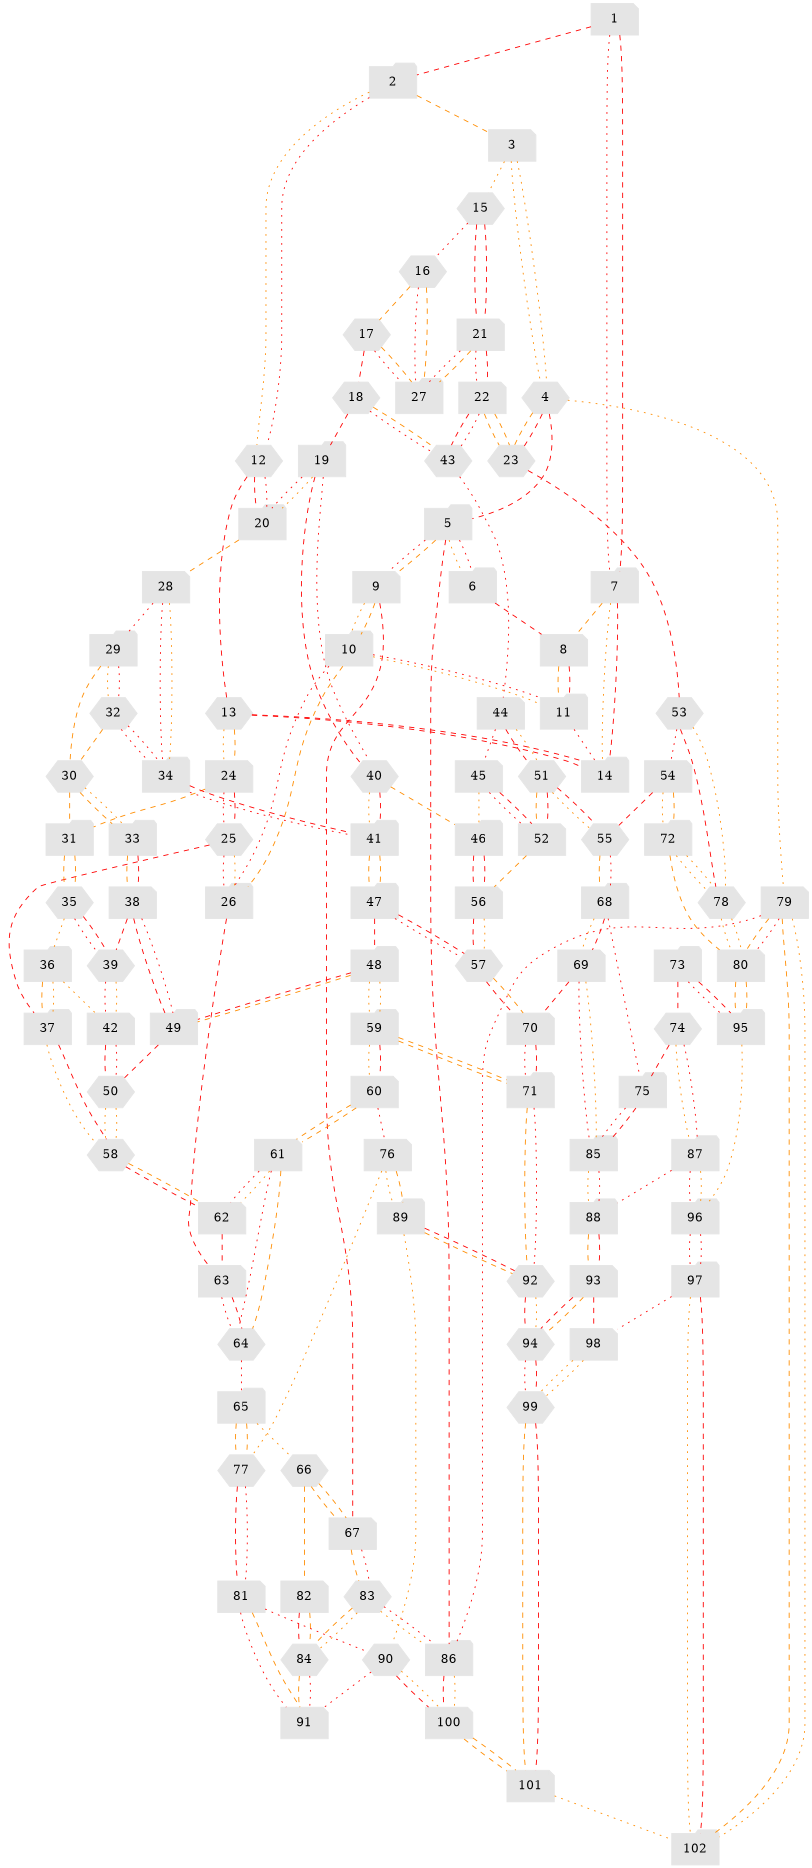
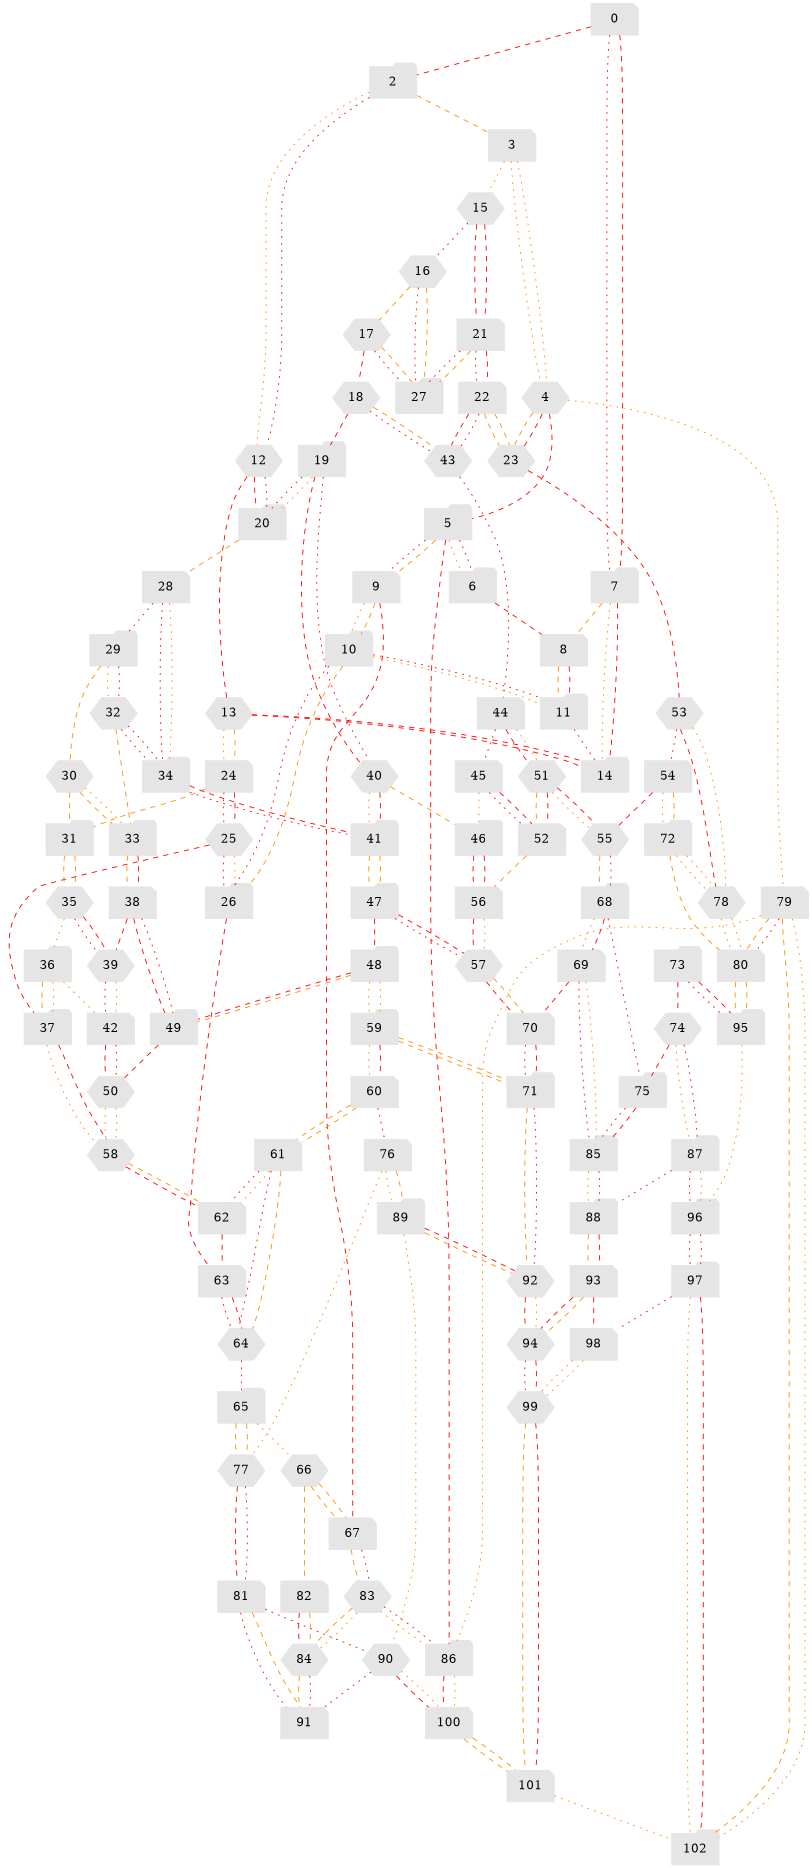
  graph {
    node [color=gray90 shape=folder style=filled]
    edge [color=red style=dashed]
-   1 [shape=note]
+   1 [shape=note label=0]
    2
    7
    3 [shape=note]
    12 [shape=hexagon]
    8 [shape=note]
    14
    4 [shape=hexagon]
    15 [shape=hexagon]
    13 [shape=hexagon]
    20
    5
    23 [shape=hexagon]
    79 [shape=note]
    16 [shape=hexagon]
    21 [shape=note]
    6
    9 [shape=note]
    86
    53 [shape=hexagon]
    80 [shape=note]
    102
    10
    67 [shape=note]
    100 [shape=note]
    11
    26
    83 [shape=hexagon]
    63 [shape=note]
    24 [shape=note]
    28 [shape=note]
    25 [shape=hexagon]
    31
    17 [shape=hexagon]
    27
    22 [shape=note]
    18 [shape=hexagon]
    19
    43 [shape=hexagon]
    40 [shape=hexagon]
    44 [shape=note]
    41
    46
    29
    34
    54 [shape=note]
    78 [shape=hexagon]
    37
    35 [shape=hexagon]
    58 [shape=hexagon]
    64 [shape=hexagon]
    30 [shape=hexagon]
    32 [shape=hexagon]
    33
    38 [shape=note]
    36
    39 [shape=hexagon]
    49
    47
    42 [shape=note]
    50 [shape=hexagon]
    62 [shape=note]
    56 [shape=note]
    48
    57 [shape=hexagon]
    45 [shape=note]
    51 [shape=hexagon]
    52 [shape=note]
    55 [shape=hexagon]
    59
    70 [shape=note]
    60 [shape=note]
    71
    68
    72
    69 [shape=note]
    75
    61 [shape=note]
    76 [shape=note]
    92 [shape=hexagon]
    77 [shape=hexagon]
    89
    65
    66 [shape=hexagon]
    82 [shape=note]
    81 [shape=note]
    84 [shape=hexagon]
    85
    88
    94 [shape=hexagon]
    74 [shape=hexagon]
    73
    95
    87
    96
    90 [shape=hexagon]
    91 [shape=note]
    93 [shape=note]
    101 [shape=note]
    97
    98 [shape=note]
    99 [shape=hexagon]
    1 -- 2
    1 -- 7 [style=dotted]
    1 -- 7
    2 -- 3 [color=darkorange]
    2 -- 12 [color=darkorange style=dotted]
    2 -- 12 [style=dotted]
    7 -- 8 [color=darkorange]
    7 -- 14 [color=darkorange style=dotted]
    7 -- 14
    3 -- 4 [color=darkorange style=dotted]
    3 -- 4 [color=darkorange style=dotted]
    3 -- 15 [color=darkorange style=dotted]
    12 -- 13
    12 -- 20
    12 -- 20 [style=dotted]
    8 -- 11 [color=darkorange]
    8 -- 11
    4 -- 5
    4 -- 23 [color=darkorange]
    4 -- 23
    4 -- 79 [color=darkorange style=dotted]
    15 -- 16 [style=dotted]
    15 -- 21
    15 -- 21
    13 -- 14
    13 -- 14
    13 -- 24 [color=darkorange style=dotted]
    13 -- 24 [color=darkorange]
    20 -- 28 [color=darkorange]
    5 -- 6 [color=darkorange style=dotted]
    5 -- 6 [style=dotted]
    5 -- 9 [style=dotted]
    5 -- 9 [color=darkorange]
    5 -- 86
    23 -- 53
-   79 -- 86 [style=dotted]
+   79 -- 86 [color=darkorange style=dotted]
    79 -- 80 [color=darkorange]
    79 -- 80 [style=dotted]
    79 -- 102 [color=darkorange]
    79 -- 102 [color=darkorange style=dotted]
    16 -- 17 [color=darkorange]
    16 -- 27 [style=dotted]
    16 -- 27 [color=darkorange]
    21 -- 27 [style=dotted]
    21 -- 27 [color=darkorange]
    21 -- 22 [style=dotted]
    21 -- 22
    6 -- 8
    9 -- 10 [color=darkorange style=dotted]
    9 -- 10 [color=darkorange]
    9 -- 67
    86 -- 100
    86 -- 100 [color=darkorange style=dotted]
    53 -- 54 [style=dotted]
    53 -- 78
    53 -- 78 [color=darkorange style=dotted]
    80 -- 95 [color=darkorange]
    80 -- 95 [color=darkorange]
    10 -- 11 [color=darkorange style=dotted]
    10 -- 11 [style=dotted]
    10 -- 26 [style=dotted]
    10 -- 26 [color=darkorange]
    67 -- 83 [color=darkorange]
    67 -- 83 [style=dotted]
    100 -- 101 [color=darkorange]
    100 -- 101 [color=darkorange]
    11 -- 14 [style=dotted]
    26 -- 63
    83 -- 86 [color=darkorange style=dotted]
    83 -- 86 [style=dotted]
    83 -- 84 [color=darkorange]
    83 -- 84 [color=darkorange style=dotted]
    63 -- 64 [style=dotted]
    63 -- 64
    24 -- 25 [style=dotted]
    24 -- 25
    24 -- 31 [color=darkorange]
    28 -- 29 [style=dotted]
    28 -- 34 [style=dotted]
    28 -- 34 [color=darkorange style=dotted]
    25 -- 26 [style=dotted]
    25 -- 26 [color=darkorange style=dotted]
    25 -- 37
    31 -- 35 [color=darkorange]
    31 -- 35 [color=darkorange]
    17 -- 27 [style=dotted]
    17 -- 27 [color=darkorange]
    17 -- 18
    22 -- 23 [color=darkorange]
    22 -- 23 [color=darkorange]
    22 -- 43
    22 -- 43 [style=dotted]
    18 -- 19
    18 -- 43 [style=dotted]
    18 -- 43 [color=darkorange]
    19 -- 20 [style=dotted]
    19 -- 20 [color=darkorange style=dotted]
    19 -- 40
    19 -- 40 [style=dotted]
    43 -- 44 [style=dotted]
    40 -- 41 [color=darkorange style=dotted]
    40 -- 41
    40 -- 46 [color=darkorange]
    44 -- 45 [style=dotted]
    44 -- 51
    44 -- 51 [color=darkorange style=dotted]
    41 -- 47 [color=darkorange]
    41 -- 47 [color=darkorange]
    46 -- 56
    46 -- 56
    29 -- 30 [color=darkorange]
    29 -- 32 [color=darkorange style=dotted]
    29 -- 32 [style=dotted]
    34 -- 41 [style=dotted]
    34 -- 41
    54 -- 55
    54 -- 72 [color=darkorange style=dotted]
    54 -- 72 [color=darkorange]
    78 -- 80 [color=darkorange style=dotted]
    78 -- 80 [color=darkorange style=dotted]
    37 -- 58 [color=darkorange style=dotted]
    37 -- 58
    35 -- 36 [color=darkorange style=dotted]
    35 -- 39 [style=dotted]
    35 -- 39
    58 -- 62
    58 -- 62 [color=darkorange]
    64 -- 65 [style=dotted]
    30 -- 31 [color=darkorange]
    30 -- 33 [color=darkorange]
    30 -- 33 [color=darkorange style=dotted]
    32 -- 34 [style=dotted]
    32 -- 34 [style=dotted]
-   32 -- 30 [color=darkorange]
+   32 -- 33 [color=darkorange]
    33 -- 38 [color=darkorange]
    33 -- 38
    38 -- 39
    38 -- 49
    38 -- 49 [style=dotted]
    36 -- 37 [color=darkorange]
    36 -- 37 [color=darkorange style=dotted]
    36 -- 42 [color=darkorange style=dotted]
    39 -- 42 [style=dotted]
    39 -- 42 [color=darkorange style=dotted]
    49 -- 50
    47 -- 48
    47 -- 57 [style=dotted]
    47 -- 57
    42 -- 50
    42 -- 50 [style=dotted]
    50 -- 58 [color=darkorange style=dotted]
    50 -- 58 [color=darkorange style=dotted]
    62 -- 63
    56 -- 57
    56 -- 57 [color=darkorange style=dotted]
    48 -- 49
    48 -- 49 [color=darkorange]
    48 -- 59 [color=darkorange style=dotted]
    48 -- 59 [color=darkorange style=dotted]
    57 -- 70
    57 -- 70 [color=darkorange]
    45 -- 46 [color=darkorange style=dotted]
    45 -- 52 [style=dotted]
    45 -- 52
    51 -- 52 [color=darkorange]
    51 -- 52
    51 -- 55 [color=darkorange style=dotted]
    51 -- 55
    52 -- 56 [color=darkorange]
    55 -- 68 [color=darkorange]
    55 -- 68 [style=dotted]
    59 -- 60 [color=darkorange style=dotted]
    59 -- 60
    59 -- 71 [color=darkorange]
    59 -- 71 [color=darkorange]
    70 -- 71 [style=dotted]
    70 -- 71
    60 -- 61 [color=darkorange]
    60 -- 61 [color=darkorange]
    60 -- 76 [style=dotted]
    71 -- 92 [color=darkorange]
    71 -- 92 [style=dotted]
    68 -- 69 [color=darkorange style=dotted]
    68 -- 69
    68 -- 75 [style=dotted]
    72 -- 80 [color=darkorange]
    72 -- 78 [color=darkorange style=dotted]
    72 -- 78 [color=darkorange style=dotted]
    69 -- 70
    69 -- 85 [style=dotted]
    69 -- 85 [color=darkorange style=dotted]
    75 -- 85 [style=dotted]
    75 -- 85
    61 -- 64 [style=dotted]
    61 -- 64 [color=darkorange]
    61 -- 62 [style=dotted]
    61 -- 62 [color=darkorange style=dotted]
    76 -- 77 [color=darkorange style=dotted]
    76 -- 89 [color=darkorange style=dotted]
    76 -- 89 [color=darkorange]
    92 -- 94
    92 -- 94 [color=darkorange style=dotted]
    77 -- 81
    77 -- 81 [style=dotted]
    89 -- 92 [color=darkorange]
    89 -- 92
    89 -- 90 [color=darkorange style=dotted]
    65 -- 77 [color=darkorange]
    65 -- 77 [color=darkorange]
    65 -- 66 [color=darkorange style=dotted]
    66 -- 67 [color=darkorange]
    66 -- 67 [color=darkorange]
    66 -- 82 [color=darkorange]
    82 -- 84
    82 -- 84 [color=darkorange]
    81 -- 90 [style=dotted]
    81 -- 91 [style=dotted]
    81 -- 91 [color=darkorange]
    84 -- 91 [color=darkorange]
    84 -- 91 [style=dotted]
    85 -- 88 [color=darkorange style=dotted]
    85 -- 88 [style=dotted]
    88 -- 93 [color=darkorange]
    88 -- 93
    94 -- 99 [style=dotted]
    94 -- 99
    74 -- 75
    74 -- 87 [color=darkorange style=dotted]
    74 -- 87 [style=dotted]
    73 -- 74
    73 -- 95 [style=dotted]
    73 -- 95
    95 -- 96 [color=darkorange style=dotted]
    87 -- 88 [style=dotted]
    87 -- 96 [style=dotted]
    87 -- 96 [color=darkorange style=dotted]
    96 -- 97 [style=dotted]
    96 -- 97 [style=dotted]
    90 -- 100
    90 -- 100 [color=darkorange style=dotted]
    90 -- 91 [style=dotted]
    93 -- 94
    93 -- 94 [color=darkorange]
    93 -- 98
    101 -- 102 [color=darkorange style=dotted]
    97 -- 102 [color=darkorange style=dotted]
    97 -- 102
    97 -- 98 [style=dotted]
    98 -- 99 [color=darkorange style=dotted]
    98 -- 99 [color=darkorange style=dotted]
    99 -- 101 [color=darkorange]
    99 -- 101
  }
